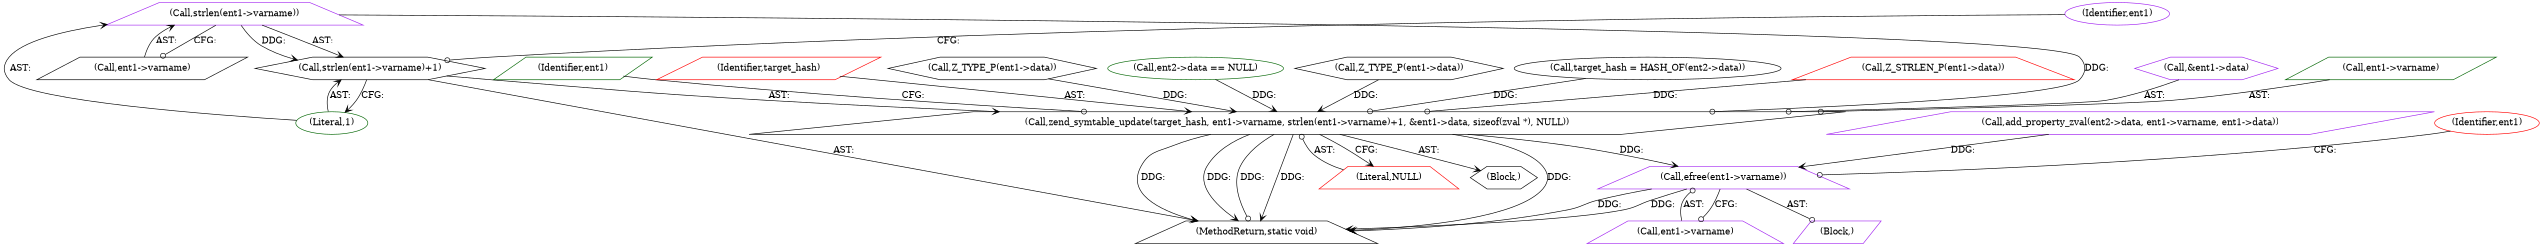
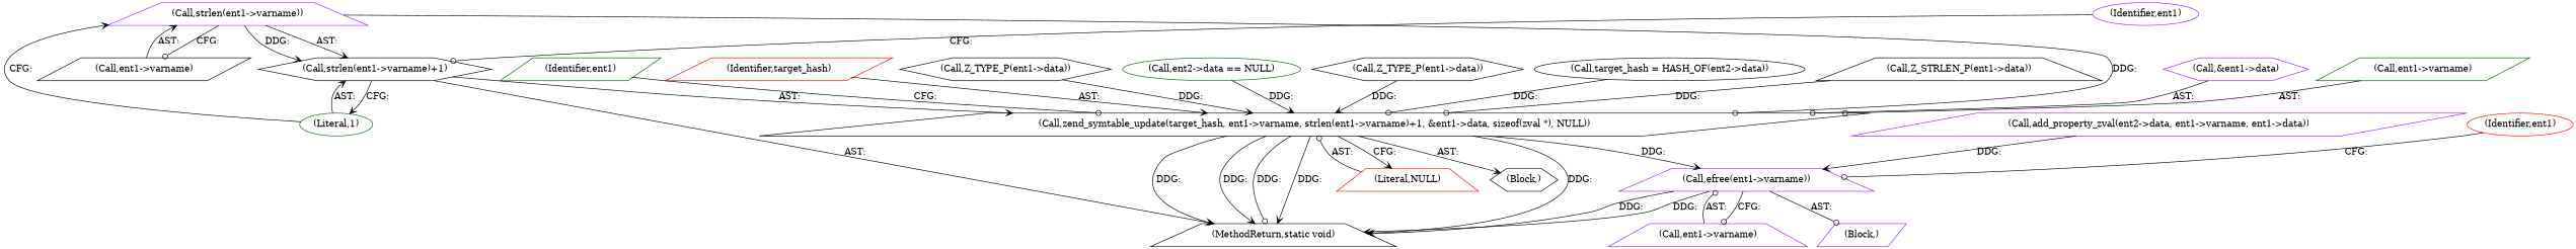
  digraph {
    node [color=black shape=parallelogram]
    edge [arrowhead=vee]
    n1 [color=purple label="(Call,strlen(ent1->varname))" shape=trapezium]
    n2 [label="(Call,zend_symtable_update(target_hash, ent1->varname, strlen(ent1->varname)+1, &ent1->data, sizeof(zval *), NULL))"]
    n3 [label="(Call,strlen(ent1->varname)+1)" shape=hexagon]
    n4 [label="(Call,ent1->varname)"]
    n5 [color=purple label="(Call,efree(ent1->varname))" shape=trapezium]
    n6 [label="(Block,)" shape=hexagon]
    n7 [label="(MethodReturn,static void)" shape=trapezium]
    n8 [color=red label="(Literal,NULL)" shape=trapezium]
    n9 [color=darkgreen label="(Literal,1)" shape=ellipse]
    n10 [color=purple label="(Block,)"]
    n11 [color=purple label="(Call,ent1->varname)" shape=trapezium]
    n12 [color=purple label="(Call,&ent1->data)" shape=hexagon]
    n13 [color=purple label="(Call,add_property_zval(ent2->data, ent1->varname, ent1->data))"]
    n14 [color=darkgreen label="(Call,ent1->varname)"]
    n15 [color=darkgreen label="(Identifier,ent1)"]
    n16 [color=red label="(Identifier,target_hash)"]
    n17 [label="(Call,Z_TYPE_P(ent1->data))" shape=hexagon]
    n18 [color=darkgreen label="(Call,ent2->data == NULL)" shape=ellipse]
    n19 [label="(Call,Z_TYPE_P(ent1->data))" shape=hexagon]
    n20 [color=purple label="(Identifier,ent1)" shape=ellipse]
    n21 [color=red label="(Identifier,ent1)" shape=ellipse]
    n22 [label="(Call,target_hash = HASH_OF(ent2->data))" shape=ellipse]
-   n23 [color=red label="(Call,Z_STRLEN_P(ent1->data))" shape=trapezium]
+   n23 [label="(Call,Z_STRLEN_P(ent1->data))" shape=trapezium]
    n1 -> n2 [arrowhead=odot label="DDG: "]
    n1 -> n3 [label="AST: "]
    n1 -> n3 [label="DDG: "]
    n1 -> n4 [arrowhead=odot label="CFG: "]
    n2 -> n5 [label="DDG: "]
    n2 -> n6 [label="AST: "]
    n2 -> n7 [arrowhead=odot label="DDG: "]
    n2 -> n7 [label="DDG: "]
    n2 -> n7 [label="DDG: "]
    n2 -> n7 [label="DDG: "]
    n2 -> n7 [label="DDG: "]
    n2 -> n8 [label="CFG: "]
    n3 -> n2 [label="AST: "]
    n3 -> n7 [label="AST: "]
    n3 -> n9 [label="CFG: "]
    n4 -> n1 [label="AST: "]
    n5 -> n7 [label="DDG: "]
    n5 -> n7 [label="DDG: "]
    n5 -> n10 [arrowhead=odot label="AST: "]
    n5 -> n11 [arrowhead=odot label="CFG: "]
    n8 -> n2 [arrowhead=odot label="AST: "]
-   n9 -> n1 [label="AST: "]
+   n9 -> n1 [label="CFG: "]
    n9 -> n3 [label="AST: "]
    n11 -> n5 [arrowhead=odot label="AST: "]
    n12 -> n2 [arrowhead=odot label="AST: "]
    n13 -> n5 [label="DDG: "]
    n14 -> n2 [arrowhead=odot label="AST: "]
    n15 -> n2 [arrowhead=odot label="CFG: "]
    n16 -> n2 [label="AST: "]
    n17 -> n2 [label="DDG: "]
    n18 -> n2 [label="DDG: "]
    n19 -> n2 [label="DDG: "]
    n20 -> n3 [arrowhead=odot label="CFG: "]
    n21 -> n5 [arrowhead=odot label="CFG: "]
    n22 -> n2 [arrowhead=odot label="DDG: "]
    n23 -> n2 [arrowhead=odot label="DDG: "]
  }
